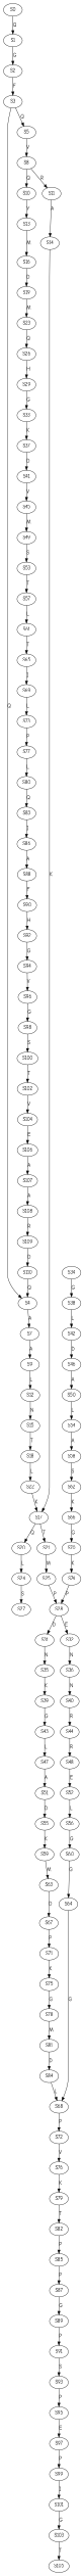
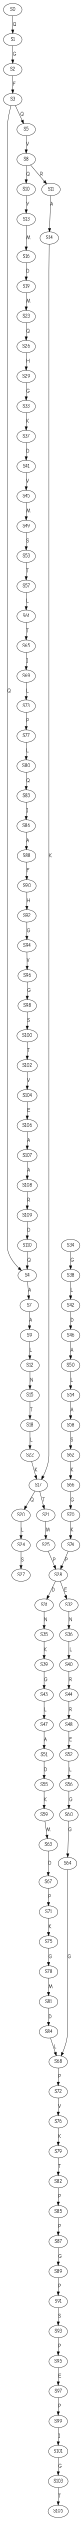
  strict digraph {
    fontname="Comic Neue"
    node [fontname="Comic Neue"]
    edge [fontname="Comic Neue"]
    S0
    S1
    S2
    S3
    S4
    S5
    S7
    S8
    S9
    S10
    S11
    S12
    S13
    S14
    S15
    S16
    S17
    S18
    S19
    S20
    S21
    S22
    S23
    S24
    S25
    S26
    S27
    S28
    S29
    S31
    S32
    S33
    S35
    S36
    S37
    S34
    S38
    S39
    S40
    S41
    S42
    S43
    S44
    S45
    S46
    S47
    S48
    S49
    S50
    S51
    S52
    S53
    S54
    S55
    S56
    S57
    S58
    S59
    S60
    S61
    S62
    S63
    S64
    S65
    S66
    S67
    S68
    S69
    S70
    S71
    S72
    S73
    S74
    S75
    S76
    S77
    S78
    S79
    S80
    S81
    S82
    S83
    S84
    S85
    S86
    S87
    S88
    S89
    S90
    S91
    S92
    S93
    S94
    S95
    S96
    S97
    S98
    S99
    S100
    S101
    S102
    S103
    S104
    S105
    S106
    S107
    S108
    S109
    S110
    S0 -> S1 [label=Q]
    S1 -> S2 [label=G]
    S2 -> S3 [label=F]
    S3 -> S4 [label=Q]
    S3 -> S5 [label=Q]
    S4 -> S7 [label=A]
    S5 -> S8 [label=V]
    S7 -> S9 [label=A]
    S8 -> S10 [label=Q]
    S8 -> S11 [label=R]
    S9 -> S12 [label=L]
    S10 -> S13 [label=Y]
    S11 -> S14 [label=A]
    S12 -> S15 [label=N]
    S13 -> S16 [label=M]
    S14 -> S17 [label=K]
    S15 -> S18 [label=T]
    S16 -> S19 [label=D]
    S17 -> S20 [label=Q]
    S17 -> S21 [label=T]
    S18 -> S22 [label=L]
    S19 -> S23 [label=M]
    S20 -> S24 [label=L]
    S21 -> S25 [label=M]
    S22 -> S17 [label=K]
    S23 -> S26 [label=Q]
    S24 -> S27 [label=S]
    S25 -> S28 [label=P]
    S26 -> S29 [label=H]
    S28 -> S31 [label=D]
    S28 -> S32 [label=E]
    S29 -> S33 [label=G]
    S31 -> S35 [label=N]
    S32 -> S36 [label=N]
    S33 -> S37 [label=K]
    S35 -> S39 [label=K]
-   S36 -> S40 [label=N]
+   S36 -> S40 [label=L]
    S37 -> S41 [label=D]
    S34 -> S38 [label=G]
    S38 -> S42 [label=L]
    S39 -> S43 [label=G]
    S40 -> S44 [label=R]
    S41 -> S45 [label=V]
    S42 -> S46 [label=D]
    S43 -> S47 [label=L]
    S44 -> S48 [label=R]
    S45 -> S49 [label=M]
    S46 -> S50 [label=A]
    S47 -> S51 [label=A]
    S48 -> S52 [label=E]
    S49 -> S53 [label=S]
    S50 -> S54 [label=L]
    S51 -> S55 [label=D]
    S52 -> S56 [label=L]
    S53 -> S57 [label=T]
    S54 -> S58 [label=A]
    S55 -> S59 [label=K]
    S56 -> S60 [label=G]
    S57 -> S61 [label=L]
    S58 -> S62 [label=S]
    S59 -> S63 [label=M]
    S60 -> S64 [label=G]
    S61 -> S65 [label=T]
    S62 -> S66 [label=K]
    S63 -> S67 [label=D]
    S64 -> S68 [label=G]
    S65 -> S69 [label=I]
    S66 -> S70 [label=G]
    S67 -> S71 [label=P]
    S68 -> S72 [label=P]
    S69 -> S73 [label=L]
    S70 -> S74 [label=K]
    S71 -> S75 [label=K]
    S72 -> S76 [label=V]
    S73 -> S77 [label=P]
    S74 -> S28 [label=P]
    S75 -> S78 [label=G]
    S76 -> S79 [label=K]
    S77 -> S80 [label=L]
    S78 -> S81 [label=M]
    S79 -> S82 [label=T]
    S80 -> S83 [label=Q]
    S81 -> S84 [label=D]
    S82 -> S85 [label=P]
    S83 -> S86 [label=I]
    S84 -> S68 [label=L]
    S85 -> S87 [label=P]
    S86 -> S88 [label=A]
    S87 -> S89 [label=G]
    S88 -> S90 [label=F]
    S89 -> S91 [label=P]
    S90 -> S92 [label=H]
    S91 -> S93 [label=S]
    S92 -> S94 [label=G]
    S93 -> S95 [label=P]
    S94 -> S96 [label=V]
    S95 -> S97 [label=E]
    S96 -> S98 [label=G]
    S97 -> S99 [label=P]
    S98 -> S100 [label=S]
    S99 -> S101 [label=I]
    S100 -> S102 [label=T]
    S101 -> S103 [label=G]
    S102 -> S104 [label=V]
    S103 -> S105 [label=T]
    S104 -> S106 [label=E]
    S106 -> S107 [label=A]
    S107 -> S108 [label=A]
    S108 -> S109 [label=R]
    S109 -> S110 [label=D]
    S110 -> S4 [label=Q]
  }
